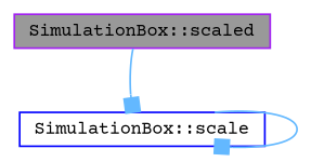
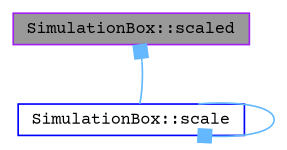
  digraph {
    rankdir=TB
    fontname="Courier Prime"
    node [fontname="Courier Prime" fontsize=10 shape=box style=filled]
    edge [color=steelblue1 fontname="Courier Prime" fontsize=10 labelfontname=Helvetica labelfontsize=10 style=solid arrowhead=box]
    n1 [color=purple fillcolor=grey60 fontcolor=black height=0.2 label="SimulationBox::scaled" width=0.4]
    n2 [color=blue fillcolor=white height=0.2 label="SimulationBox::scale" width=0.4]
-   n1 -> n2
+   n2 -> n1
    n2 -> n2
  }
